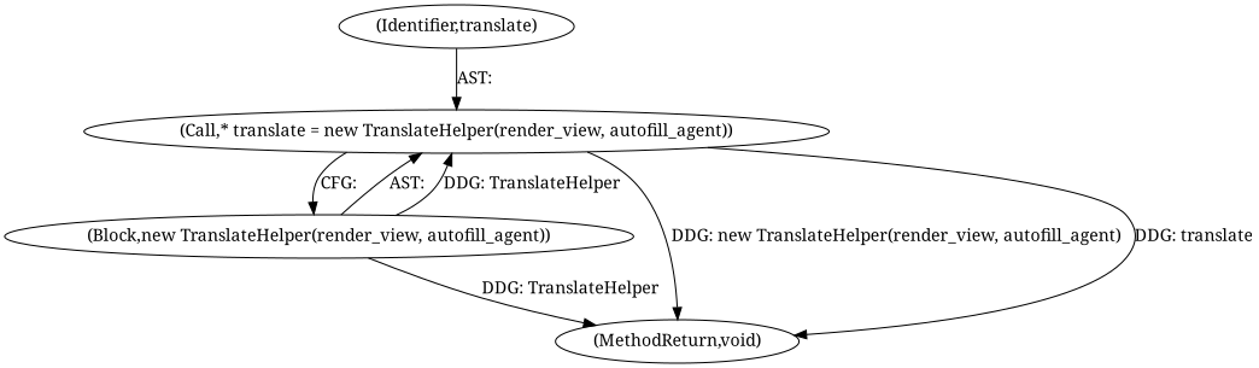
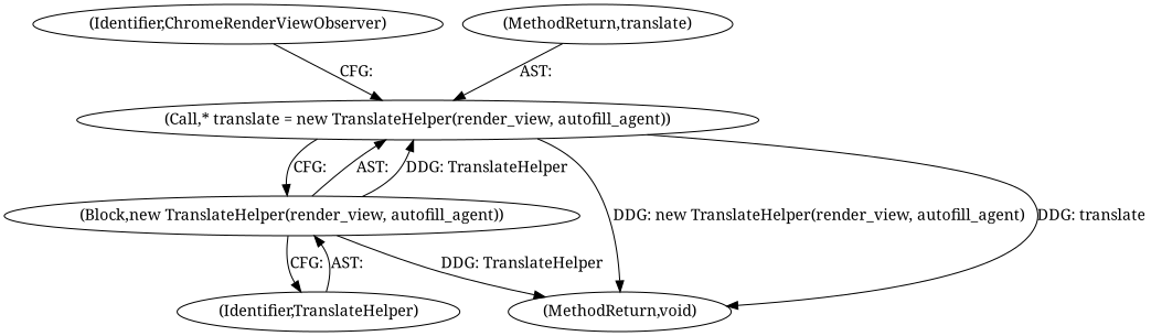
  digraph {
    fontname="Noto Serif"
    node [fontname="Noto Serif"]
    edge [fontname="Noto Serif"]
    n1 [label="(Call,* translate = new TranslateHelper(render_view, autofill_agent))"]
    n2 [label="(Block,new TranslateHelper(render_view, autofill_agent))"]
    n3 [label="(MethodReturn,void)"]
-   n6 [label="(Identifier,translate)"]
+   n4 [label="(Identifier,TranslateHelper)"]
+   n5 [label="(Identifier,ChromeRenderViewObserver)"]
+   n6 [label="(MethodReturn,translate)"]
    n1 -> n2 [label="CFG: "]
    n1 -> n3 [label="DDG: new TranslateHelper(render_view, autofill_agent)"]
    n1 -> n3 [label="DDG: translate"]
    n2 -> n1 [label="AST: "]
    n2 -> n1 [label="DDG: TranslateHelper"]
    n2 -> n3 [label="DDG: TranslateHelper"]
+   n2 -> n4 [label="CFG: "]
+   n4 -> n2 [label="AST: "]
+   n5 -> n1 [label="CFG: "]
    n6 -> n1 [label="AST: "]
  }
